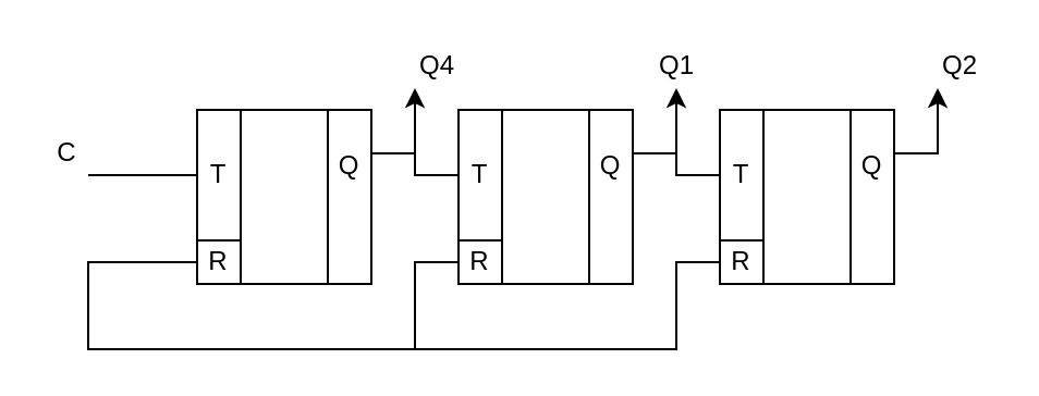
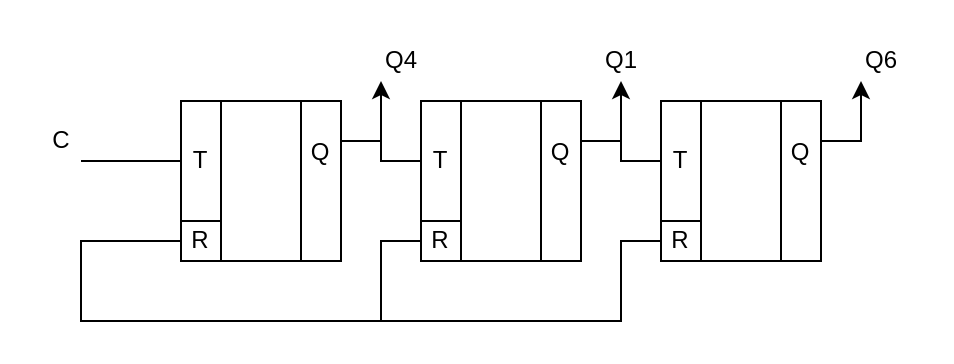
  <mxCell id="0" />
  <mxCell id="1" parent="0" />
  <mxCell id="2" value="" style="group" vertex="1" connectable="0" parent="1"><mxGeometry x="90" y="50" width="80" height="80" as="geometry" /></mxCell>
  <mxCell id="3" value="T" style="rounded=0;whiteSpace=wrap;html=1;" vertex="1" parent="2"><mxGeometry width="20" height="60" as="geometry" /></mxCell>
  <mxCell id="4" value="R" style="rounded=0;whiteSpace=wrap;html=1;" vertex="1" parent="2"><mxGeometry y="60" width="20" height="20" as="geometry" /></mxCell>
  <mxCell id="5" value="" style="rounded=0;whiteSpace=wrap;html=1;" vertex="1" parent="2"><mxGeometry x="20" width="40" height="80" as="geometry" /></mxCell>
  <mxCell id="6" value="Q&lt;br&gt;&lt;br&gt;&lt;br&gt;" style="rounded=0;whiteSpace=wrap;html=1;" vertex="1" parent="2"><mxGeometry x="60" width="20" height="80" as="geometry" /></mxCell>
  <mxCell id="7" style="edgeStyle=orthogonalEdgeStyle;rounded=0;orthogonalLoop=1;jettySize=auto;html=1;exitX=0;exitY=0.5;exitDx=0;exitDy=0;endArrow=none;endFill=0;" edge="1" parent="1" source="3"><mxGeometry relative="1" as="geometry"><mxPoint x="40" y="80" as="targetPoint" /></mxGeometry></mxCell>
  <mxCell id="8" value="C" style="text;html=1;align=center;verticalAlign=middle;resizable=0;points=[];autosize=1;strokeColor=none;fillColor=none;" vertex="1" parent="1"><mxGeometry x="20" y="60" width="20" height="20" as="geometry" /></mxCell>
  <mxCell id="9" style="edgeStyle=orthogonalEdgeStyle;rounded=0;orthogonalLoop=1;jettySize=auto;html=1;exitX=0;exitY=0.5;exitDx=0;exitDy=0;endArrow=none;endFill=0;entryX=0;entryY=0.5;entryDx=0;entryDy=0;" edge="1" parent="1" source="4" target="17"><mxGeometry relative="1" as="geometry"><mxPoint x="310" y="150" as="targetPoint" /><Array as="points"><mxPoint x="40" y="120" /><mxPoint x="40" y="160" /><mxPoint x="310" y="160" /><mxPoint x="310" y="120" /></Array></mxGeometry></mxCell>
  <mxCell id="10" value="" style="group" vertex="1" connectable="0" parent="1"><mxGeometry x="210" y="50" width="80" height="80" as="geometry" /></mxCell>
  <mxCell id="11" value="T" style="rounded=0;whiteSpace=wrap;html=1;" vertex="1" parent="10"><mxGeometry width="20" height="60" as="geometry" /></mxCell>
  <mxCell id="12" value="R" style="rounded=0;whiteSpace=wrap;html=1;" vertex="1" parent="10"><mxGeometry y="60" width="20" height="20" as="geometry" /></mxCell>
  <mxCell id="13" value="" style="rounded=0;whiteSpace=wrap;html=1;" vertex="1" parent="10"><mxGeometry x="20" width="40" height="80" as="geometry" /></mxCell>
  <mxCell id="14" value="Q&lt;br&gt;&lt;br&gt;&lt;br&gt;" style="rounded=0;whiteSpace=wrap;html=1;" vertex="1" parent="10"><mxGeometry x="60" width="20" height="80" as="geometry" /></mxCell>
  <mxCell id="15" value="" style="group" vertex="1" connectable="0" parent="1"><mxGeometry x="330" y="50" width="80" height="80" as="geometry" /></mxCell>
  <mxCell id="16" value="T" style="rounded=0;whiteSpace=wrap;html=1;" vertex="1" parent="15"><mxGeometry width="20" height="60" as="geometry" /></mxCell>
  <mxCell id="17" value="R" style="rounded=0;whiteSpace=wrap;html=1;" vertex="1" parent="15"><mxGeometry y="60" width="20" height="20" as="geometry" /></mxCell>
  <mxCell id="18" value="" style="rounded=0;whiteSpace=wrap;html=1;" vertex="1" parent="15"><mxGeometry x="20" width="40" height="80" as="geometry" /></mxCell>
  <mxCell id="19" value="Q&lt;br&gt;&lt;br&gt;&lt;br&gt;" style="rounded=0;whiteSpace=wrap;html=1;" vertex="1" parent="15"><mxGeometry x="60" width="20" height="80" as="geometry" /></mxCell>
  <mxCell id="20" style="edgeStyle=orthogonalEdgeStyle;rounded=0;orthogonalLoop=1;jettySize=auto;html=1;exitX=1;exitY=0.25;exitDx=0;exitDy=0;entryX=0;entryY=0.5;entryDx=0;entryDy=0;endArrow=none;endFill=0;" edge="1" parent="1" source="6" target="11"><mxGeometry relative="1" as="geometry" /></mxCell>
  <mxCell id="21" style="edgeStyle=orthogonalEdgeStyle;rounded=0;orthogonalLoop=1;jettySize=auto;html=1;exitX=1;exitY=0.25;exitDx=0;exitDy=0;entryX=0;entryY=0.5;entryDx=0;entryDy=0;endArrow=none;endFill=0;" edge="1" parent="1" source="14" target="16"><mxGeometry relative="1" as="geometry" /></mxCell>
  <mxCell id="22" value="" style="endArrow=classic;html=1;rounded=0;startArrow=none;startFill=0;endFill=1;" edge="1" parent="1"><mxGeometry width="50" height="50" relative="1" as="geometry"><mxPoint x="190" y="70" as="sourcePoint" /><mxPoint x="190" y="40" as="targetPoint" /></mxGeometry></mxCell>
  <mxCell id="23" value="" style="endArrow=classic;html=1;rounded=0;startArrow=none;startFill=0;endFill=1;" edge="1" parent="1"><mxGeometry width="50" height="50" relative="1" as="geometry"><mxPoint x="310" y="70" as="sourcePoint" /><mxPoint x="310" y="40" as="targetPoint" /></mxGeometry></mxCell>
  <mxCell id="24" style="edgeStyle=orthogonalEdgeStyle;rounded=0;orthogonalLoop=1;jettySize=auto;html=1;exitX=1;exitY=0.25;exitDx=0;exitDy=0;startArrow=none;startFill=0;endArrow=classic;endFill=1;" edge="1" parent="1" source="19"><mxGeometry relative="1" as="geometry"><mxPoint x="430" y="40" as="targetPoint" /><Array as="points"><mxPoint x="430" y="70" /><mxPoint x="430" y="40" /></Array></mxGeometry></mxCell>
  <mxCell id="25" style="edgeStyle=orthogonalEdgeStyle;rounded=0;orthogonalLoop=1;jettySize=auto;html=1;exitX=0;exitY=0.5;exitDx=0;exitDy=0;startArrow=none;startFill=0;endArrow=none;endFill=0;" edge="1" parent="1" source="12"><mxGeometry relative="1" as="geometry"><mxPoint x="190" y="160" as="targetPoint" /></mxGeometry></mxCell>
  <mxCell id="26" value="Q4" style="text;html=1;align=center;verticalAlign=middle;resizable=0;points=[];autosize=1;strokeColor=none;fillColor=none;" vertex="1" parent="1"><mxGeometry x="185" y="20" width="30" height="20" as="geometry" /></mxCell>
  <mxCell id="27" value="Q1" style="text;html=1;align=center;verticalAlign=middle;resizable=0;points=[];autosize=1;strokeColor=none;fillColor=none;" vertex="1" parent="1"><mxGeometry x="295" y="20" width="30" height="20" as="geometry" /></mxCell>
- <mxCell id="28" value="Q2" style="text;html=1;align=center;verticalAlign=middle;resizable=0;points=[];autosize=1;strokeColor=none;fillColor=none;" vertex="1" parent="1"><mxGeometry x="425" y="20" width="30" height="20" as="geometry" /></mxCell>
+ <mxCell id="28" value="Q6" style="text;html=1;align=center;verticalAlign=middle;resizable=0;points=[];autosize=1;strokeColor=none;fillColor=none;" vertex="1" parent="1"><mxGeometry x="425" y="20" width="30" height="20" as="geometry" /></mxCell>
